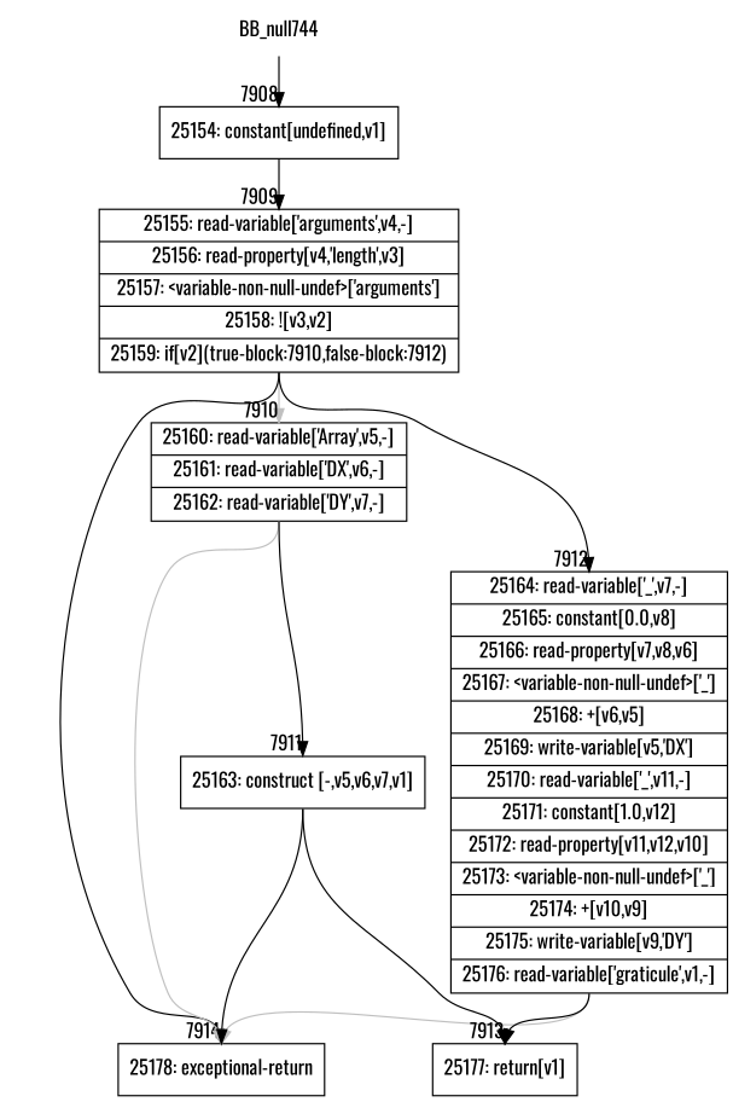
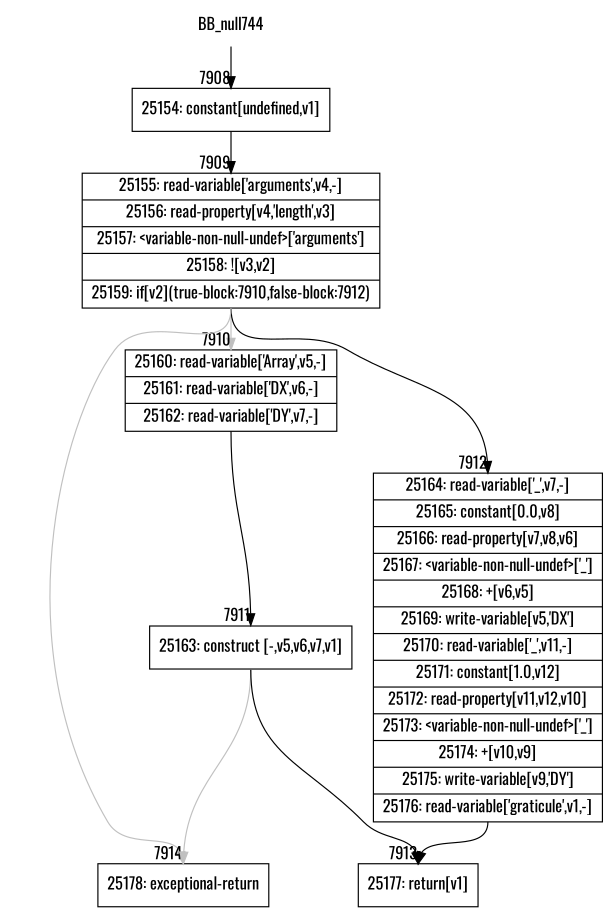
  digraph {
    fontname=Oswald
    rankdir=TD
    node [fontname=Oswald shape=record]
    edge [fontname=Oswald headport=n tailport=s]
    n1 [label=BB_null744 shape=none]
    n2 [label="{25154: constant[undefined,v1]}"]
    n3 [label="{25155: read-variable['arguments',v4,-]|25156: read-property[v4,'length',v3]|25157: \<variable-non-null-undef\>['arguments']|25158: ![v3,v2]|25159: if[v2](true-block:7910,false-block:7912)}"]
    n4 [label="{25160: read-variable['Array',v5,-]|25161: read-variable['DX',v6,-]|25162: read-variable['DY',v7,-]}"]
    n5 [label="{25164: read-variable['_',v7,-]|25165: constant[0.0,v8]|25166: read-property[v7,v8,v6]|25167: \<variable-non-null-undef\>['_']|25168: +[v6,v5]|25169: write-variable[v5,'DX']|25170: read-variable['_',v11,-]|25171: constant[1.0,v12]|25172: read-property[v11,v12,v10]|25173: \<variable-non-null-undef\>['_']|25174: +[v10,v9]|25175: write-variable[v9,'DY']|25176: read-variable['graticule',v1,-]}"]
    n6 [label="{25178: exceptional-return}"]
    n7 [label="{25163: construct [-,v5,v6,v7,v1]}"]
    n8 [label="{25177: return[v1]}"]
    n1 -> n2 [headlabel="    7908"]
    n2 -> n3 [headlabel="      7909"]
    n3 -> n4 [color=gray headlabel="      7910"]
    n3 -> n5 [headlabel="      7912"]
-   n3 -> n6 [color=black headlabel="      7914"]
-   n4 -> n6 [color=gray]
+   n3 -> n6 [color=gray headlabel="      7914"]
    n4 -> n7 [headlabel="      7911"]
-   n5 -> n6 [color=gray]
    n5 -> n8
-   n7 -> n6 [color=black]
+   n7 -> n6 [color=gray]
    n7 -> n8 [headlabel="      7913"]
  }
